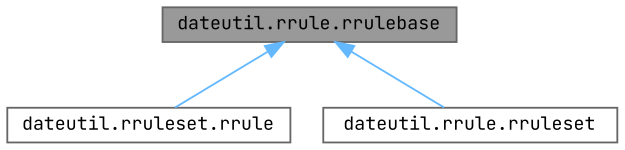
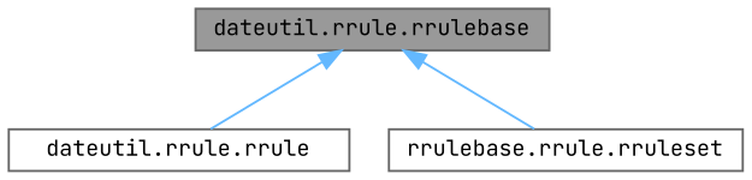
  digraph {
    fontname="JetBrains Mono"
    node [color=gray40 fillcolor=white fontname="JetBrains Mono" fontsize=10 shape=box style=filled]
    edge [color=steelblue1 dir=back fontname="JetBrains Mono" fontsize=10 labelfontname=Helvetica labelfontsize=10 style=solid]
    n1 [fillcolor=grey60 fontcolor=black height=0.2 label="dateutil.rrule.rrulebase" width=0.4]
-   n2 [height=0.2 label="dateutil.rruleset.rrule" width=0.4]
-   n3 [height=0.2 label="dateutil.rrule.rruleset" width=0.4]
+   n2 [height=0.2 label="dateutil.rrule.rrule" width=0.4]
+   n3 [height=0.2 label="rrulebase.rrule.rruleset" width=0.4]
    n1 -> n2
    n1 -> n3
  }
